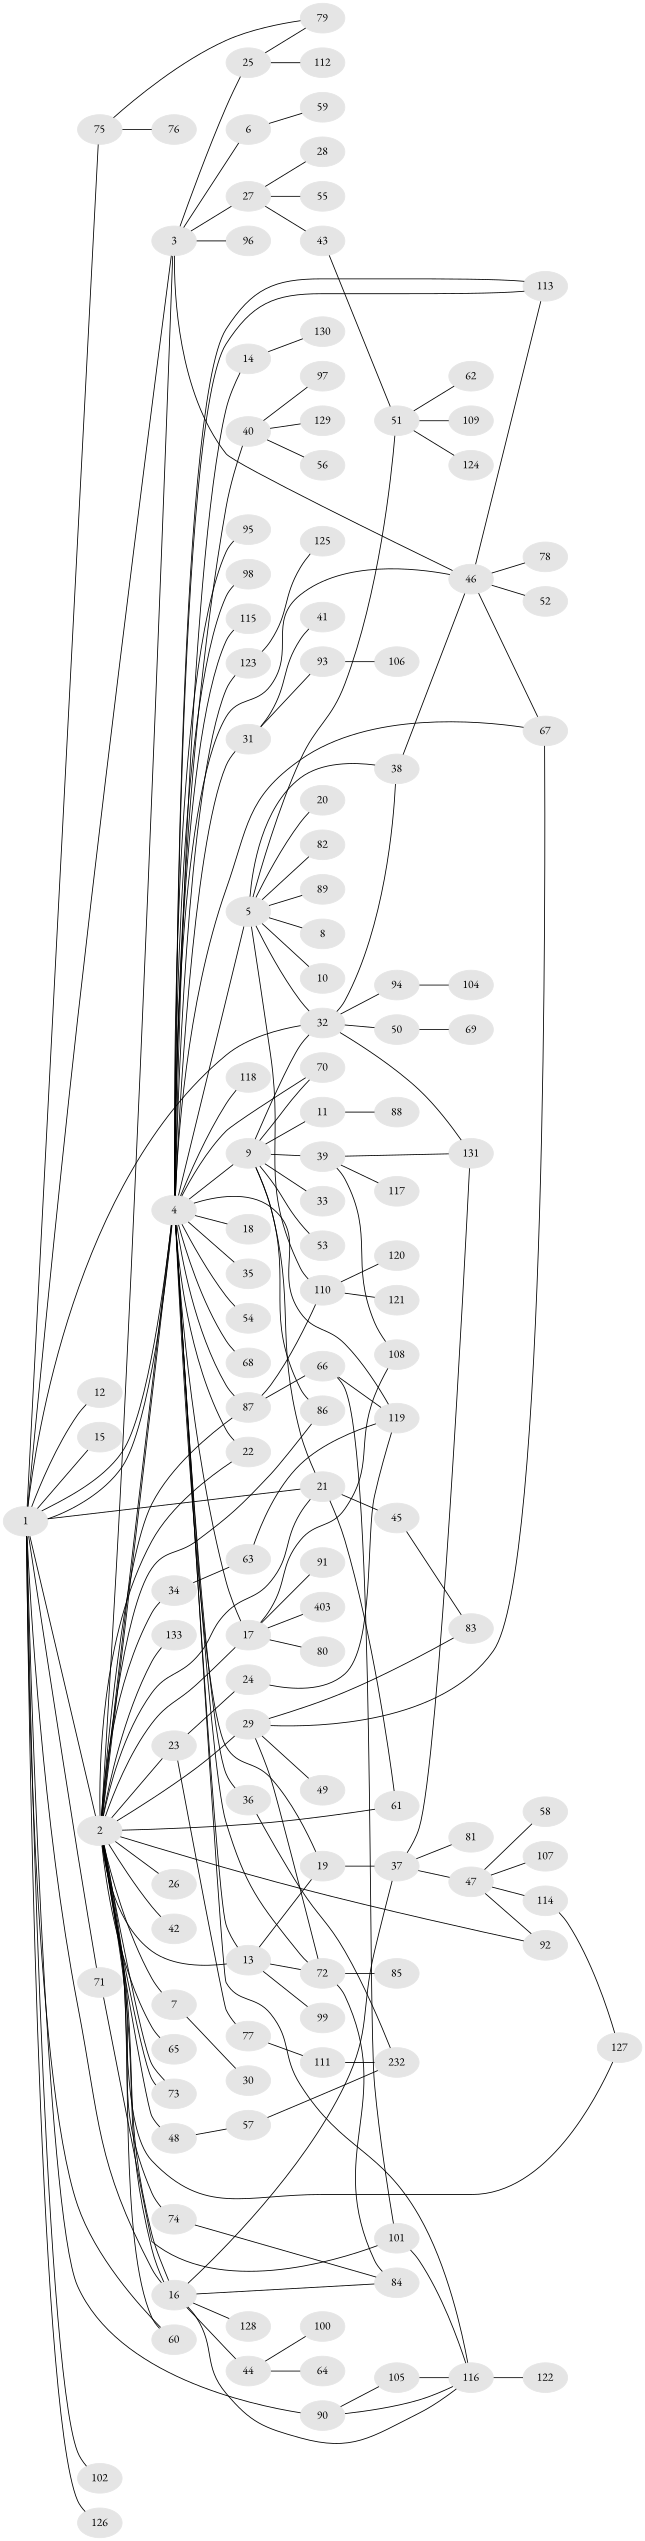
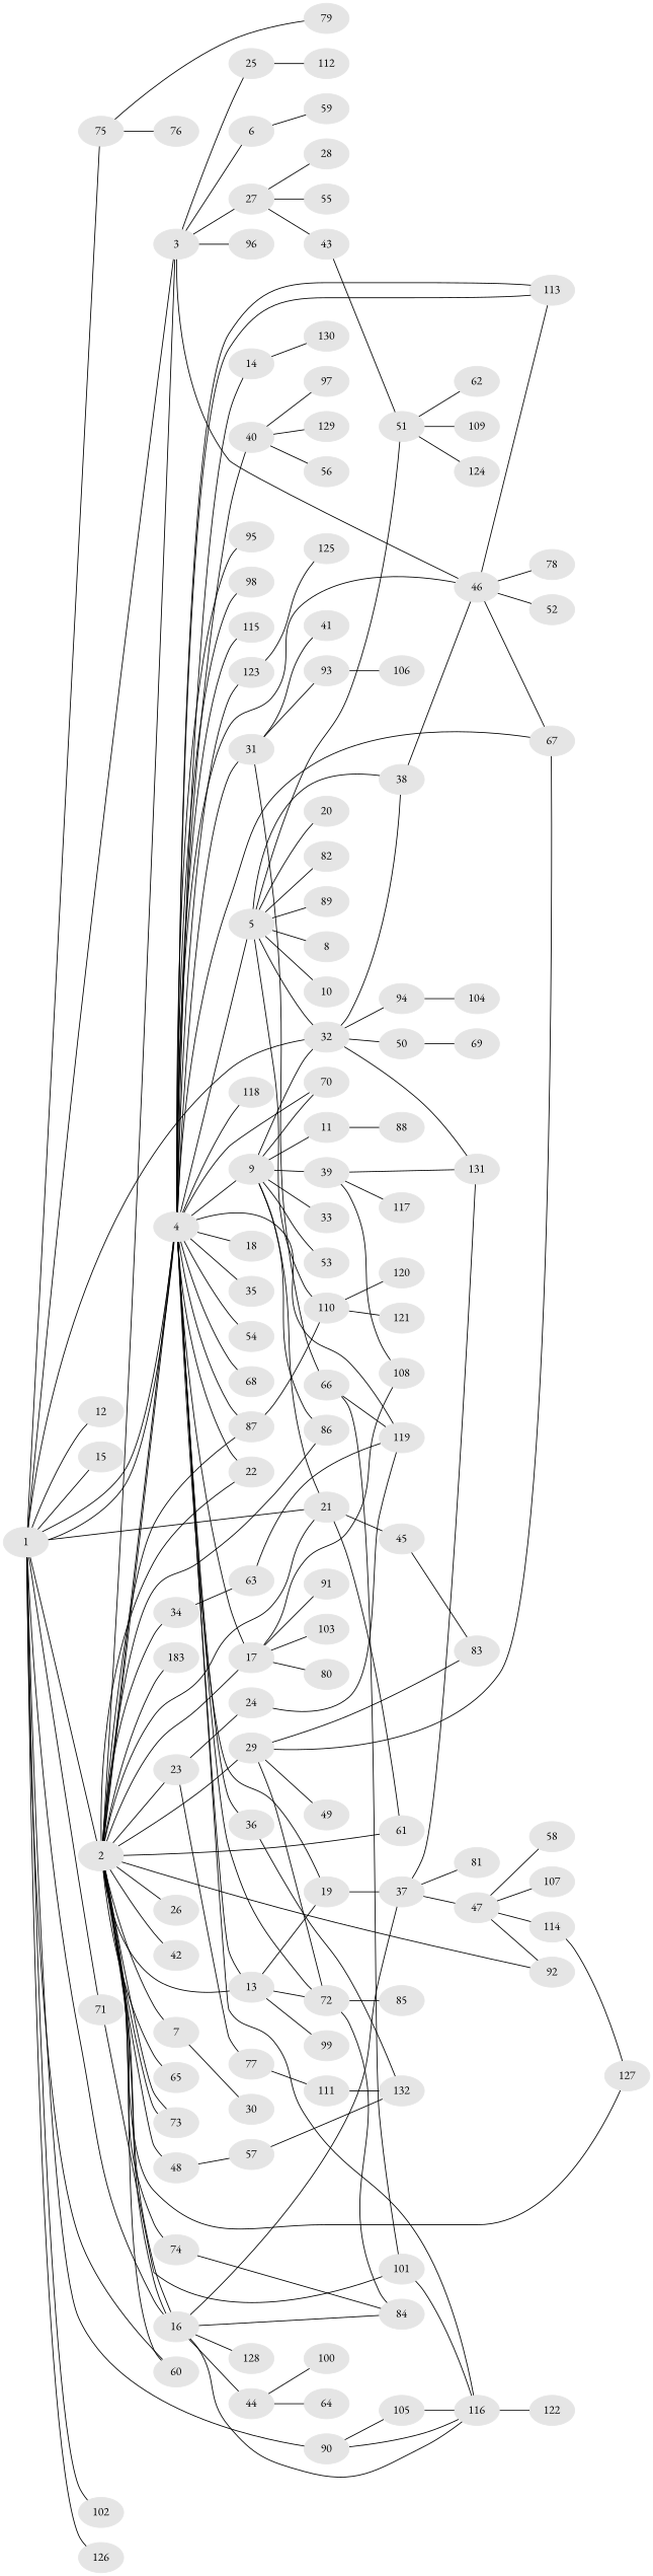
  graph {
    fontname="EB Garamond"
    rankdir=LR
    node [color=gray90 fontname="EB Garamond" style=filled]
    edge [fontname="EB Garamond"]
    1
    2
    3
    4
    12
    15
    16
    21
    32
    60
    71
    75
    90
    102
    126
    7
    13
    17
    22
    23
    26
    29
    34
    42
    48
    61
    65
    73
    74
    86
    87
    92
    127
-   133
+   133 [label=183]
    6
    25
    27
    46
    96
    5
    9
    14
    18
    19
    31
    35
    36
    40
    54
    67
    68
    70
    72
    95
    98
    113
    115
    116
    118
    119
    123
    37
    44
    84
    128
    45
    38
    50
    94
    131
    101
    79
    76
    105
    30
    99
    80
    91
-   103 [label=403]
+   103
    108
    24
    77
    49
    83
    63
    57
    110
    59
    112
    28
    43
    55
    52
    78
    8
    10
    20
    51
    82
    89
    11
    33
    39
    53
    130
    41
    66
    93
-   132 [label=232]
+   132
    56
    97
    129
    85
    122
    125
    62
    109
    124
    120
    121
    88
    117
    47
    81
    64
    100
    111
    106
    69
    104
    58
    107
    114
    1 -- 2
    1 -- 3
    1 -- 4
    1 -- 4
    1 -- 12
    1 -- 15
    1 -- 16
    1 -- 21
    1 -- 32
    1 -- 60
    1 -- 71
    1 -- 75
    1 -- 90
    1 -- 102
    1 -- 126
    2 -- 3
    2 -- 4
    2 -- 4
    2 -- 16
    2 -- 16
    2 -- 21
    2 -- 60
    2 -- 7
    2 -- 13
    2 -- 17
    2 -- 22
    2 -- 23
    2 -- 26
    2 -- 29
    2 -- 34
    2 -- 42
    2 -- 48
    2 -- 61
    2 -- 65
    2 -- 73
    2 -- 73
    2 -- 74
    2 -- 86
    2 -- 87
    2 -- 92
    2 -- 127
    2 -- 133
    3 -- 6
    3 -- 25
    3 -- 27
    3 -- 46
    3 -- 96
    4 -- 13
    4 -- 17
    4 -- 22
    4 -- 87
    4 -- 46
    4 -- 5
    4 -- 9
    4 -- 14
    4 -- 18
    4 -- 19
    4 -- 31
    4 -- 35
    4 -- 36
    4 -- 40
    4 -- 54
    4 -- 67
    4 -- 68
    4 -- 70
    4 -- 72
    4 -- 95
    4 -- 98
    4 -- 113
    4 -- 113
    4 -- 115
    4 -- 116
    4 -- 118
    4 -- 119
    4 -- 123
    16 -- 116
    16 -- 37
    16 -- 44
    16 -- 84
    16 -- 128
    21 -- 61
    21 -- 45
    32 -- 38
    32 -- 50
    32 -- 94
    32 -- 131
    71 -- 101
    75 -- 79
    75 -- 76
    90 -- 116
    90 -- 105
    7 -- 30
    13 -- 19
    13 -- 72
    13 -- 99
    17 -- 80
    17 -- 91
    17 -- 103
    17 -- 108
    23 -- 24
    23 -- 77
    29 -- 67
    29 -- 72
    29 -- 49
    29 -- 83
    34 -- 63
    48 -- 57
    74 -- 84
    87 -- 110
    6 -- 59
-   25 -- 79
    25 -- 112
    27 -- 28
    27 -- 43
    27 -- 55
    46 -- 67
    46 -- 113
    46 -- 52
    46 -- 78
    5 -- 32
    5 -- 38
    5 -- 110
    5 -- 8
    5 -- 10
    5 -- 20
    5 -- 51
    5 -- 82
    5 -- 89
    9 -- 21
    9 -- 32
    9 -- 86
    9 -- 70
    9 -- 11
    9 -- 33
    9 -- 39
    9 -- 53
    14 -- 130
    19 -- 37
    31 -- 41
-   87 -- 66
+   31 -- 66
    31 -- 93
    36 -- 132
    40 -- 56
    40 -- 97
    40 -- 129
    72 -- 84
    72 -- 85
    116 -- 122
    123 -- 125
    37 -- 131
    37 -- 47
    37 -- 81
    44 -- 64
    44 -- 100
    45 -- 83
    38 -- 46
    50 -- 69
    94 -- 104
    101 -- 116
    105 -- 116
    24 -- 119
    77 -- 111
    63 -- 119
    57 -- 132
    110 -- 120
    110 -- 121
    43 -- 51
    51 -- 62
    51 -- 109
    51 -- 124
    11 -- 88
    39 -- 131
    39 -- 108
    39 -- 117
    66 -- 119
    66 -- 101
    93 -- 106
    47 -- 92
    47 -- 58
    47 -- 107
    47 -- 114
    111 -- 132
    114 -- 127
  }
